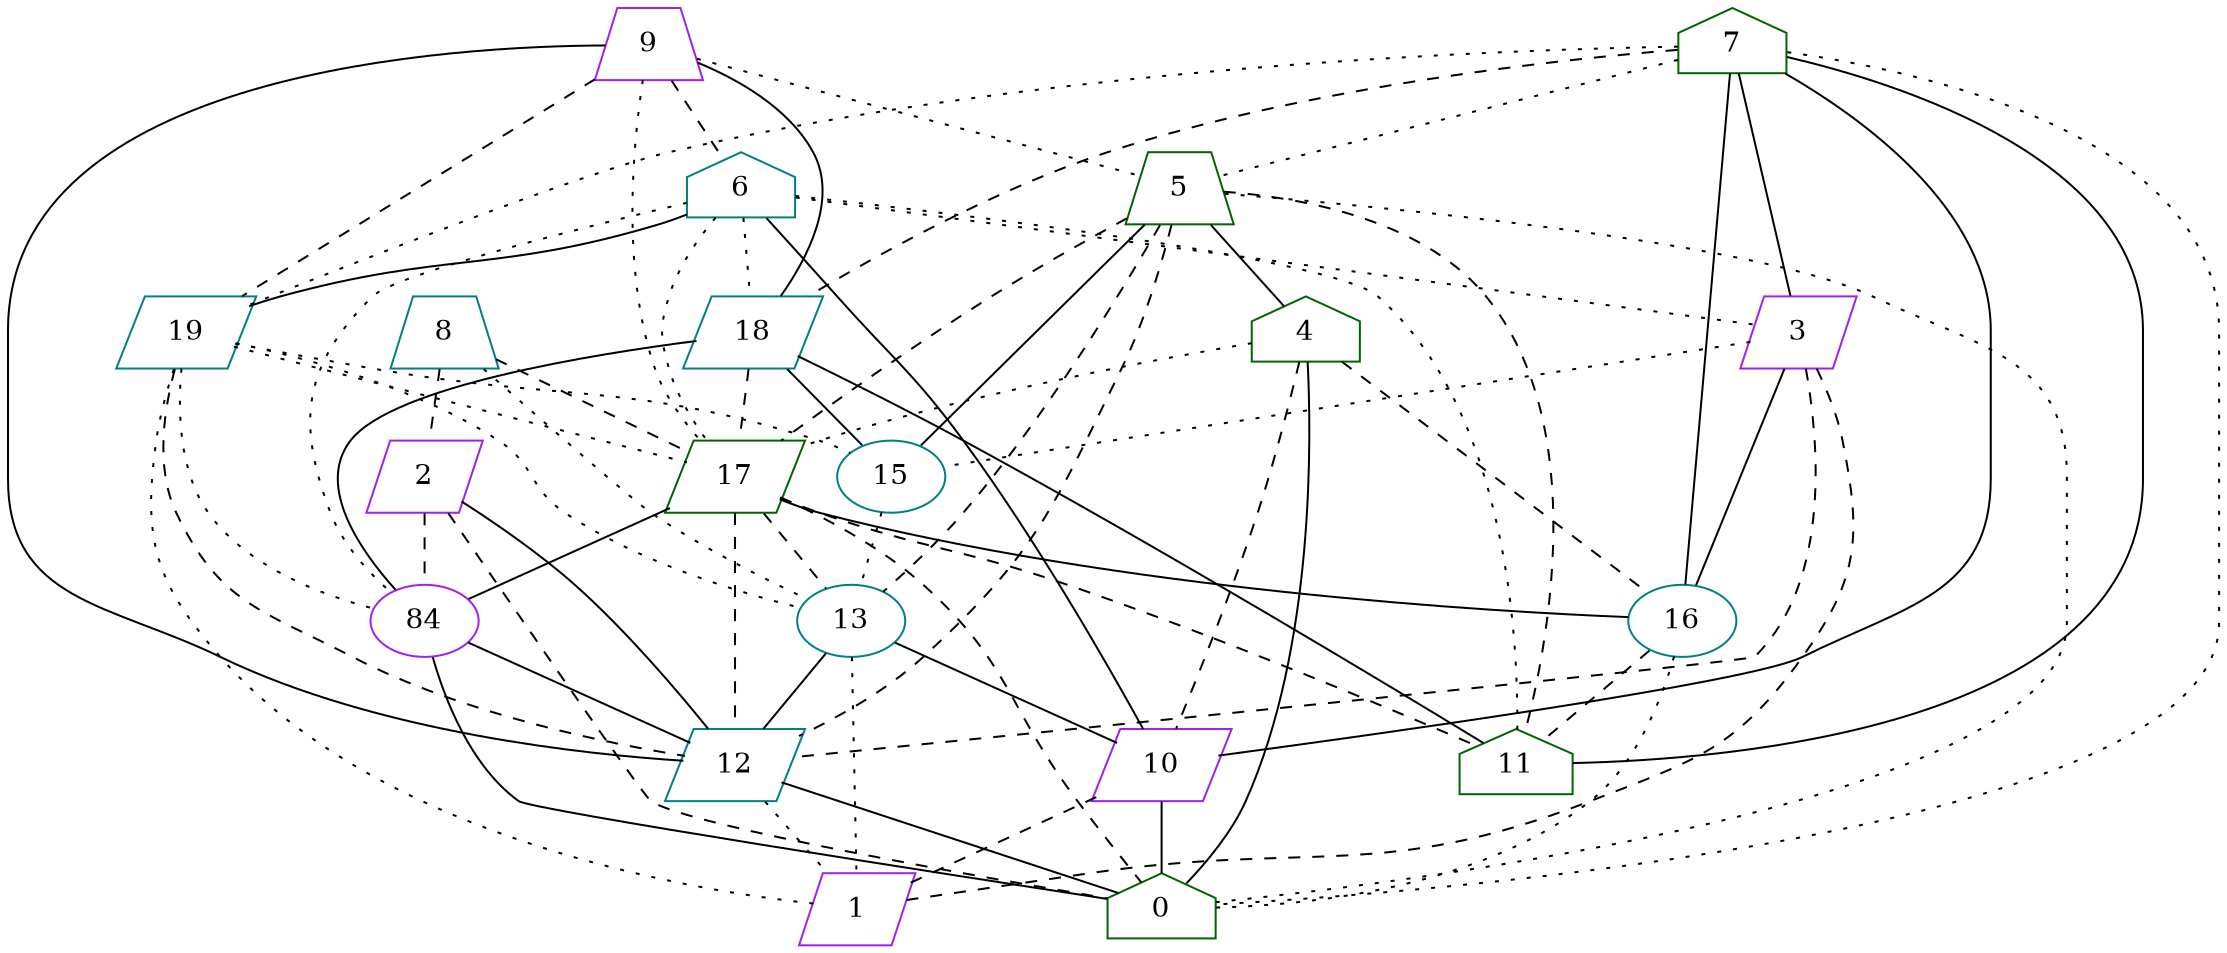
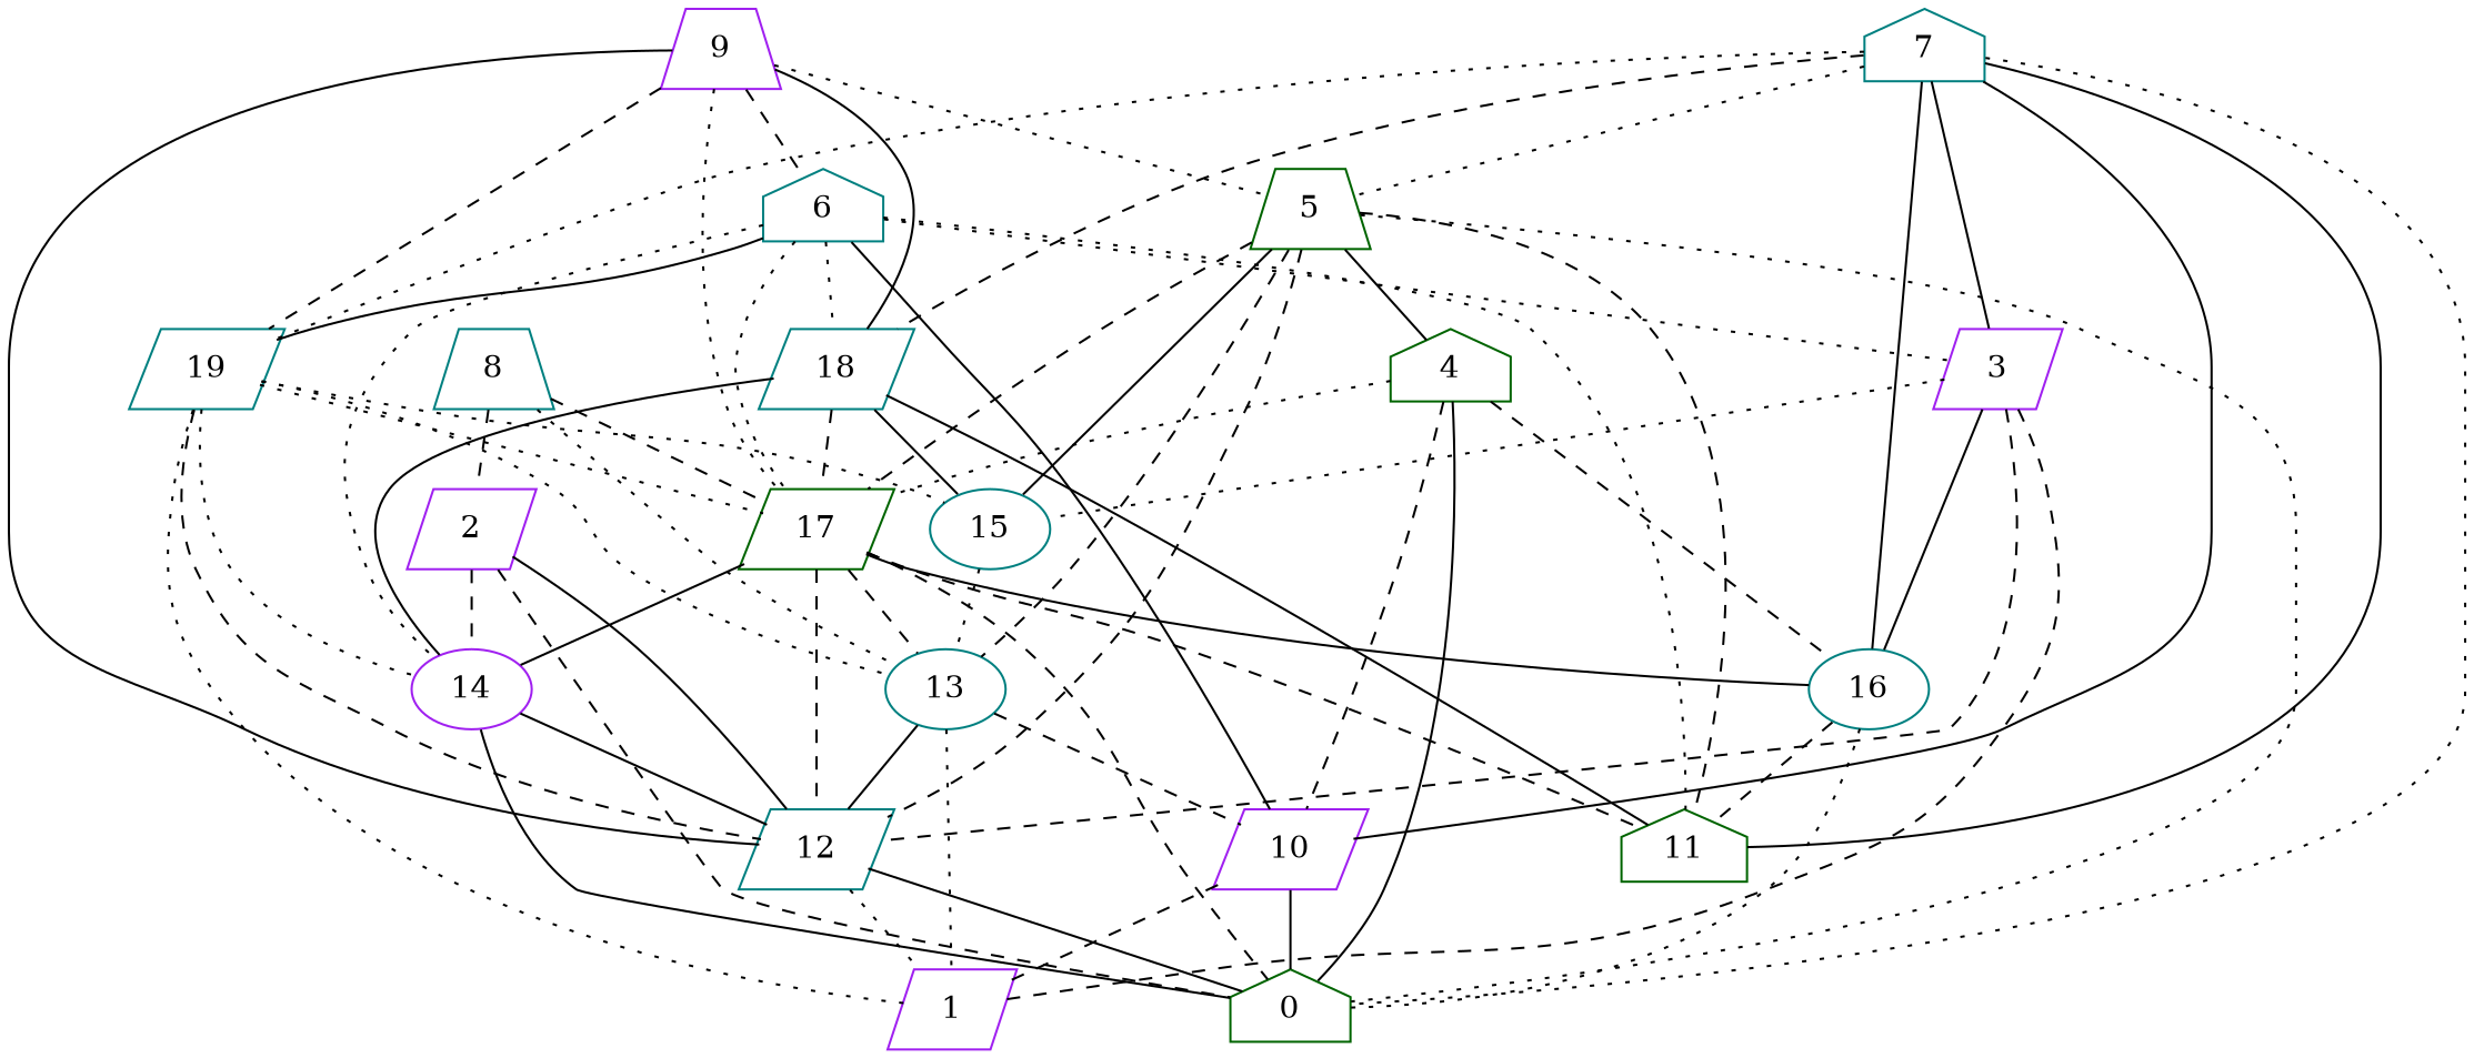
  digraph {
    node [color=teal shape=parallelogram]
    edge [color=black dir=none style=dashed]
    4 [color=darkgreen shape=house]
    16 [shape=ellipse]
    10 [color=purple]
    0 [color=darkgreen shape=house]
    17 [color=darkgreen]
    11 [color=darkgreen shape=house]
    1 [color=purple]
    13 [shape=ellipse]
    12
-   14 [color=purple shape=ellipse label=84]
+   14 [color=purple shape=ellipse]
    5 [color=darkgreen shape=trapezium]
    15 [shape=ellipse]
    2 [color=purple]
    9 [color=purple shape=trapezium]
    19
    18
    6 [shape=house]
    3 [color=purple]
-   7 [color=darkgreen shape=house]
+   7 [shape=house]
    8 [shape=trapezium]
    subgraph sub_1 {
      4
      16
      10
      0
      17
      11
      1
      13
      12
      14
      5
      15
      2
      9
      19
      18
      6
      3
      7
      8
    }
    4 -> 16
    4 -> 10
    4 -> 0 [style=solid]
    4 -> 17 [style=dotted]
    16 -> 0 [style=dotted]
    16 -> 11
    10 -> 0 [style=solid]
    10 -> 1
    17 -> 16 [style=solid]
    17 -> 0
    17 -> 11
    17 -> 13
    17 -> 12
    17 -> 14 [style=solid]
-   13 -> 10 [style=solid]
+   13 -> 10
    13 -> 1 [style=dotted]
    13 -> 12 [style=solid]
    12 -> 0 [style=solid]
    12 -> 1 [style=dotted]
    14 -> 0 [style=solid]
    14 -> 12 [style=solid]
    5 -> 4 [style=solid]
    5 -> 0 [style=dotted]
    5 -> 17
    5 -> 11
    5 -> 13
    5 -> 12
    5 -> 15 [style=solid]
    15 -> 13 [style=dotted]
    2 -> 0
    2 -> 12 [style=solid]
    2 -> 14
    9 -> 17 [style=dotted]
    9 -> 12 [style=solid]
    9 -> 5 [style=dotted]
    9 -> 19
    9 -> 18 [style=solid]
    9 -> 6
    19 -> 17 [style=dotted]
    19 -> 1 [style=dotted]
    19 -> 13 [style=dotted]
    19 -> 12
    19 -> 14 [style=dotted]
    19 -> 15 [style=dotted]
    18 -> 17
    18 -> 11 [style=solid]
    18 -> 14 [style=solid]
    18 -> 15 [style=solid]
    6 -> 10 [style=solid]
    6 -> 17 [style=dotted]
    6 -> 11 [style=dotted]
    6 -> 14 [style=dotted]
    6 -> 19 [style=solid]
    6 -> 18 [style=dotted]
    6 -> 3 [style=dotted]
    3 -> 16 [style=solid]
    3 -> 1
    3 -> 12
    3 -> 15 [style=dotted]
    7 -> 16 [style=solid]
    7 -> 10 [style=solid]
    7 -> 0 [style=dotted]
    7 -> 11 [style=solid]
    7 -> 5 [style=dotted]
    7 -> 19 [style=dotted]
    7 -> 18
    7 -> 3 [style=solid]
    8 -> 17
    8 -> 13 [style=dotted]
    8 -> 2
  }
